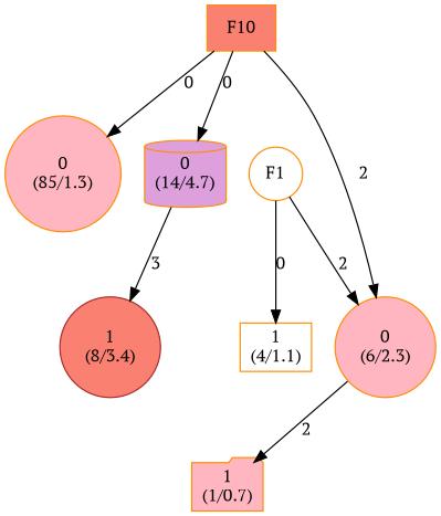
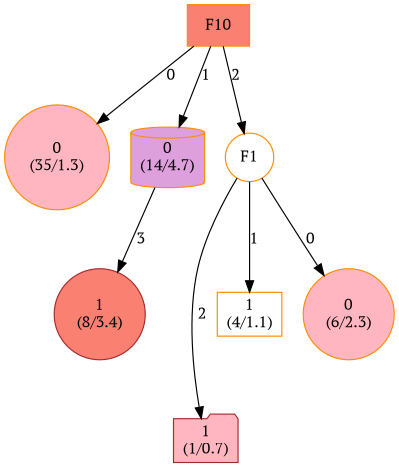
  digraph {
    fontname="PT Serif"
    node [color=darkorange fillcolor=lightpink fontname="PT Serif" shape=circle style=filled]
    edge [fontname="PT Serif"]
    n1 [fillcolor=salmon label="F10\n" shape=box]
-   n2 [label="0\n(85/1.3)"]
+   n2 [label="0\n(35/1.3)"]
    n3 [fillcolor=plum label="0\n(14/4.7)" shape=cylinder]
    n4 [fillcolor=white label="F1\n"]
    n5 [color=brown fillcolor=salmon label="1\n(8/3.4)"]
    n6 [label="0\n(6/2.3)"]
    n7 [fillcolor=white label="1\n(4/1.1)" shape=box]
-   n8 [label="1\n(1/0.7)" shape=folder]
+   n8 [color=brown label="1\n(1/0.7)" shape=folder]
    n1 -> n2 [label=0]
-   n1 -> n3 [label=0]
-   n1 -> n6 [label=2]
+   n1 -> n3 [label=1]
+   n1 -> n4 [label=2]
    n3 -> n5 [label=3]
-   n4 -> n6 [label=2]
-   n4 -> n7 [label=0]
-   n6 -> n8 [label=2]
+   n4 -> n6 [label=0]
+   n4 -> n7 [label=1]
+   n4 -> n8 [label=2]
  }
